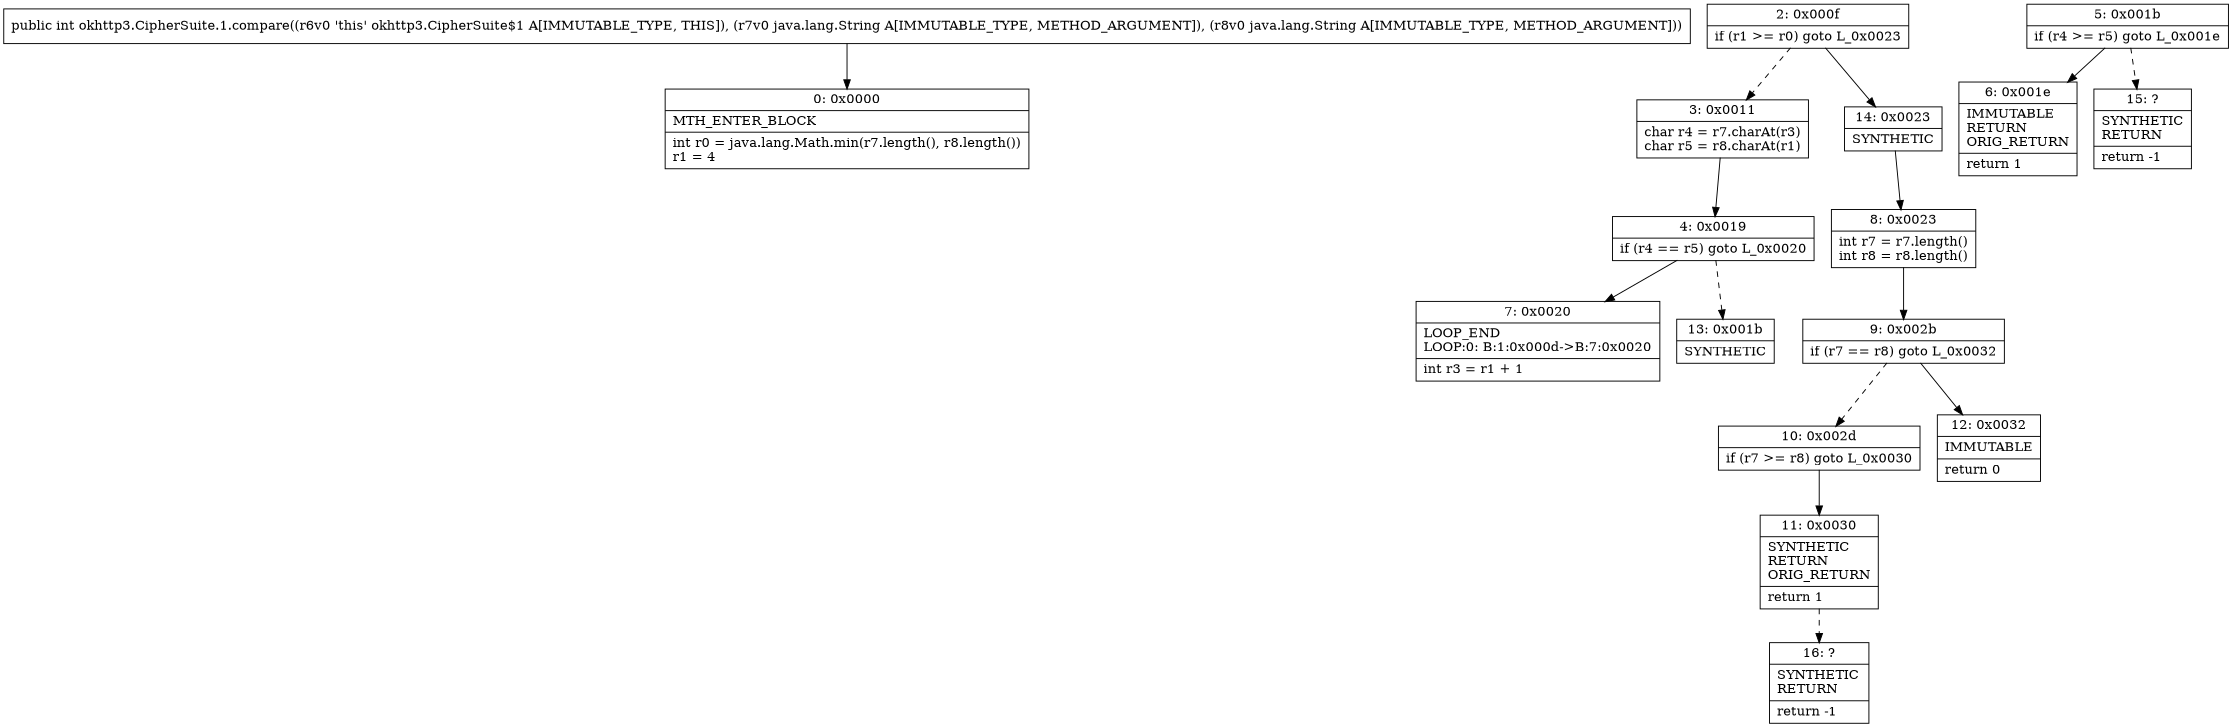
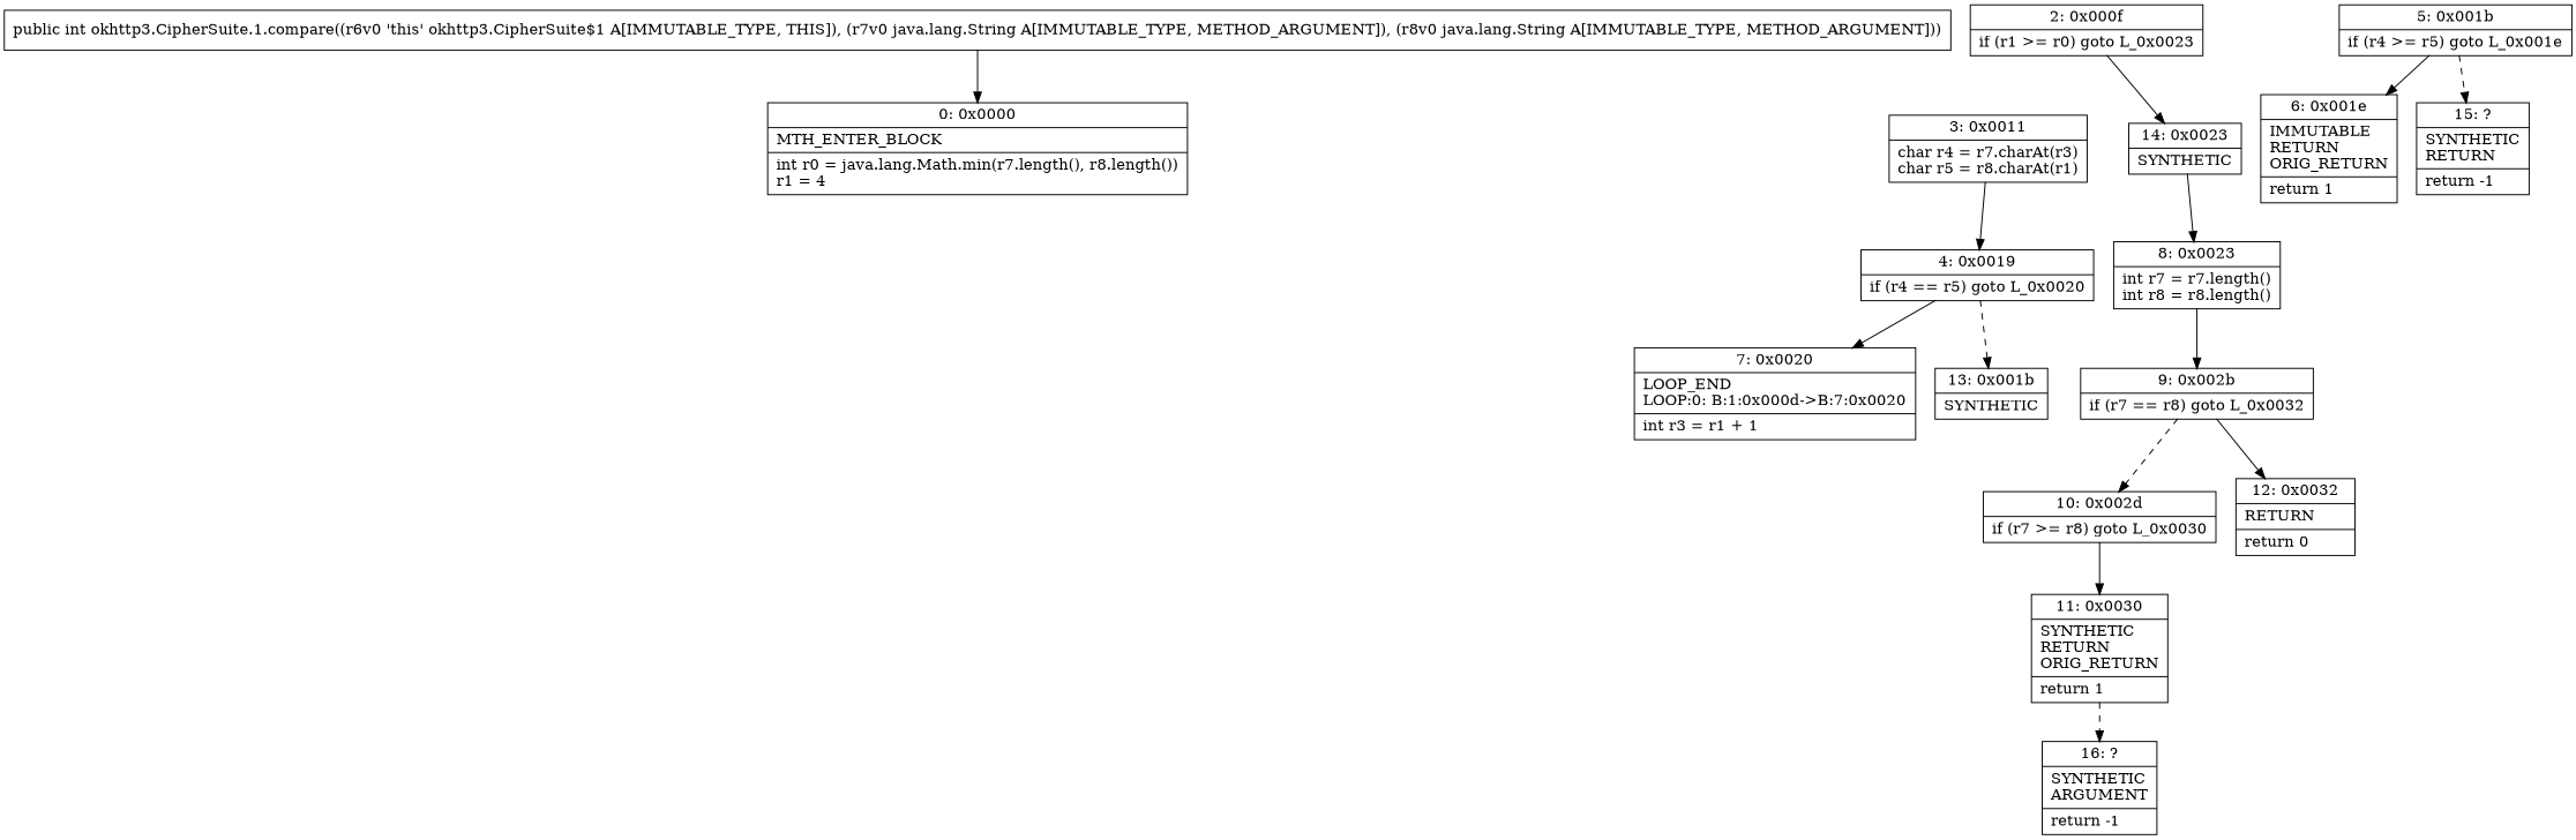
  digraph {
    node [shape=record]
    n1 [label="{0\:\ 0x0000|MTH_ENTER_BLOCK\l|int r0 = java.lang.Math.min(r7.length(), r8.length())\lr1 = 4\l}"]
    n2 [label="{2\:\ 0x000f|if (r1 \>= r0) goto L_0x0023\l}"]
    n3 [label="{3\:\ 0x0011|char r4 = r7.charAt(r3)\lchar r5 = r8.charAt(r1)\l}"]
    n4 [label="{14\:\ 0x0023|SYNTHETIC\l}"]
    n5 [label="{4\:\ 0x0019|if (r4 == r5) goto L_0x0020\l}"]
    n6 [label="{8\:\ 0x0023|int r7 = r7.length()\lint r8 = r8.length()\l}"]
    n7 [label="{7\:\ 0x0020|LOOP_END\lLOOP:0: B:1:0x000d\-\>B:7:0x0020\l|int r3 = r1 + 1\l}"]
    n8 [label="{13\:\ 0x001b|SYNTHETIC\l}"]
    n9 [label="{5\:\ 0x001b|if (r4 \>= r5) goto L_0x001e\l}"]
    n10 [label="{6\:\ 0x001e|IMMUTABLE\lRETURN\lORIG_RETURN\l|return 1\l}"]
    n11 [label="{15\:\ ?|SYNTHETIC\lRETURN\l|return \-1\l}"]
    n12 [label="{9\:\ 0x002b|if (r7 == r8) goto L_0x0032\l}"]
    n13 [label="{10\:\ 0x002d|if (r7 \>= r8) goto L_0x0030\l}"]
-   n14 [label="{12\:\ 0x0032|IMMUTABLE\l|return 0\l}"]
+   n14 [label="{12\:\ 0x0032|RETURN\l|return 0\l}"]
    n15 [label="{11\:\ 0x0030|SYNTHETIC\lRETURN\lORIG_RETURN\l|return 1\l}"]
-   n16 [label="{16\:\ ?|SYNTHETIC\lRETURN\l|return \-1\l}"]
+   n16 [label="{16\:\ ?|SYNTHETIC\lARGUMENT\l|return \-1\l}"]
    n17 [label="{public int okhttp3.CipherSuite.1.compare((r6v0 'this' okhttp3.CipherSuite$1 A[IMMUTABLE_TYPE, THIS]), (r7v0 java.lang.String A[IMMUTABLE_TYPE, METHOD_ARGUMENT]), (r8v0 java.lang.String A[IMMUTABLE_TYPE, METHOD_ARGUMENT])) }"]
-   n2 -> n3 [style=dashed]
    n2 -> n4
    n3 -> n5
    n4 -> n6
    n5 -> n7
    n5 -> n8 [style=dashed]
    n6 -> n12
    n9 -> n10
    n9 -> n11 [style=dashed]
    n12 -> n13 [style=dashed]
    n12 -> n14
    n13 -> n15
    n15 -> n16 [style=dashed]
    n17 -> n1
  }
